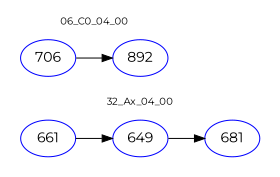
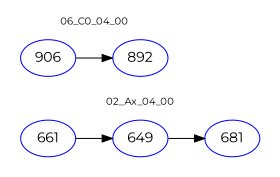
  digraph {
    fontname=Montserrat
    rankdir=LR
    node [color=blue fontname=Montserrat]
    edge [color=black fontname=Montserrat]
    n1 [label=661]
    n2 [label=649]
    n3 [label=681]
-   n4 [label=706]
+   n4 [label=906]
    n5 [label=892]
    subgraph cluster_1 {
      color=white
      fontsize=10
-     label="32_Ax_04_00"
+     label="02_Ax_04_00"
      n1
      n2
      n3
    }
    subgraph cluster_2 {
      color=white
      fontsize=10
      label="06_C0_04_00"
      n4
      n5
    }
    n1 -> n2
    n2 -> n3
    n4 -> n5
  }
